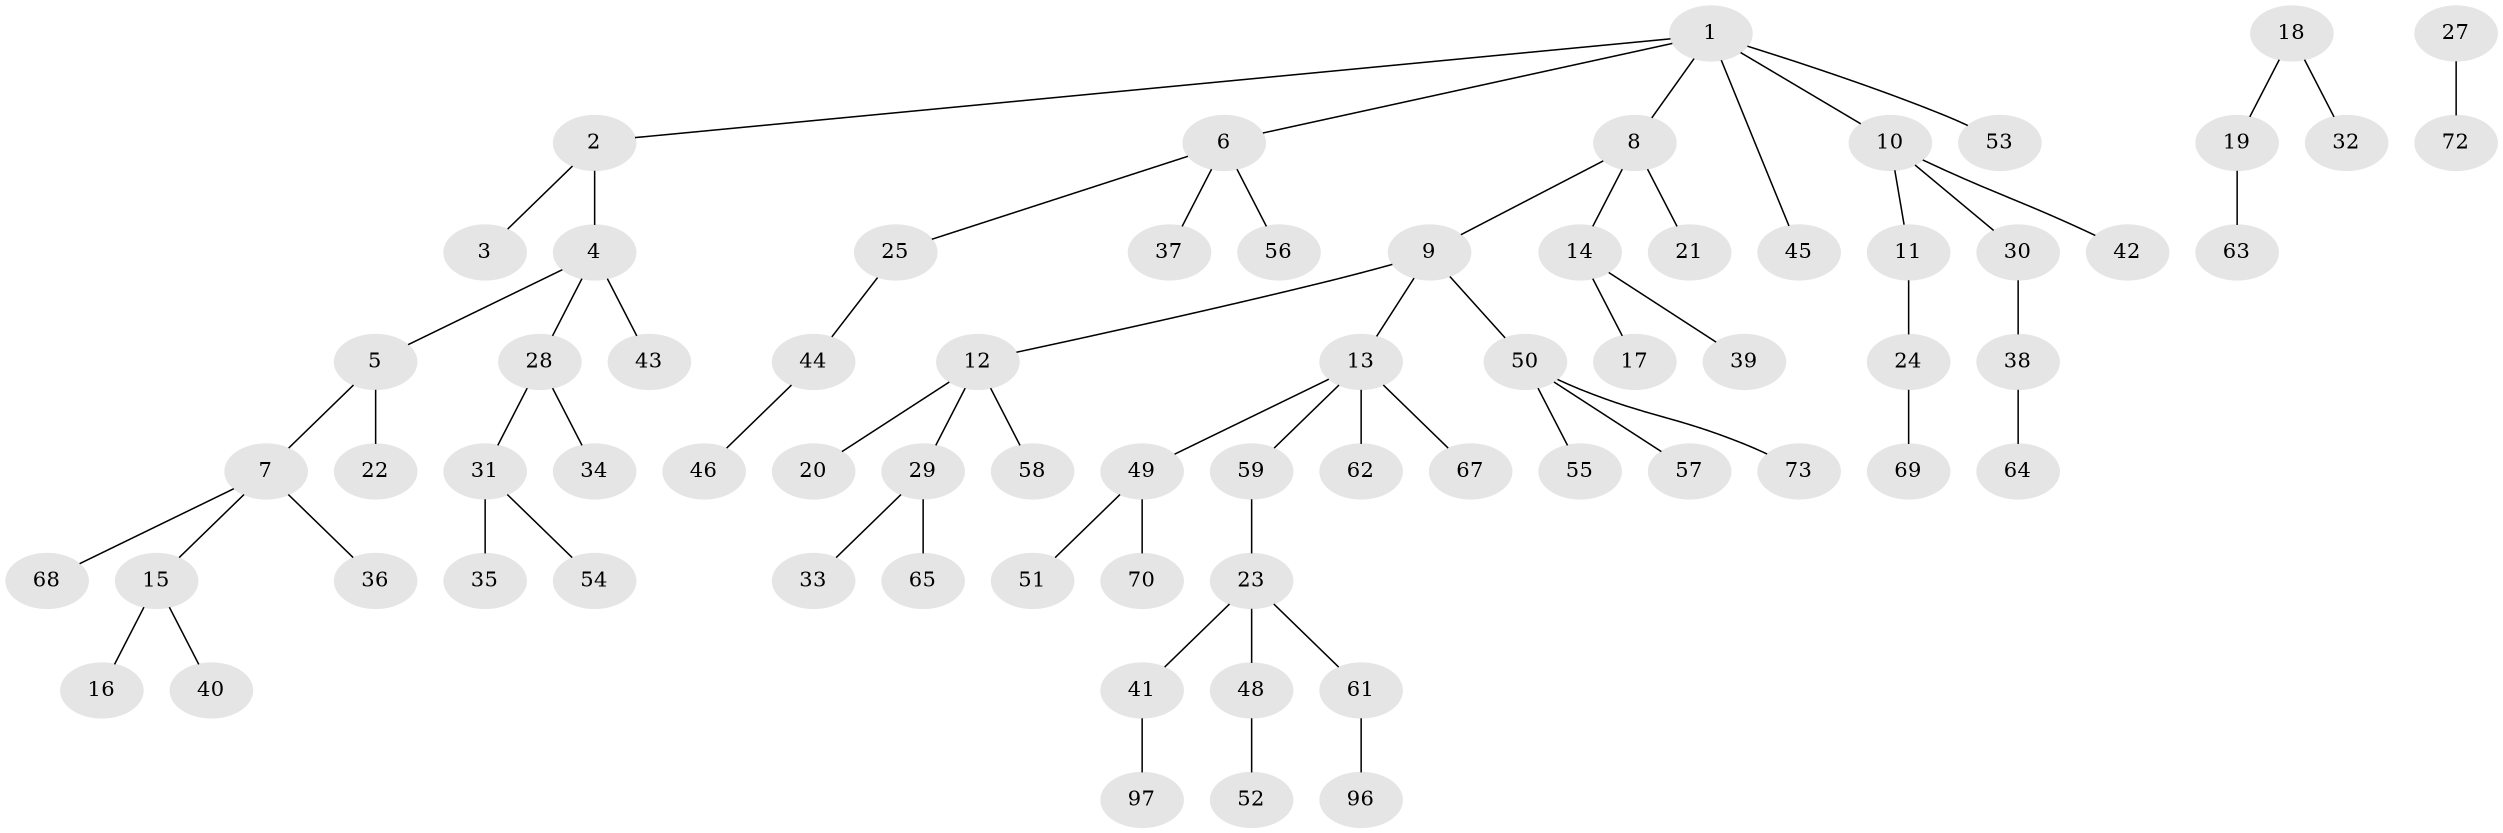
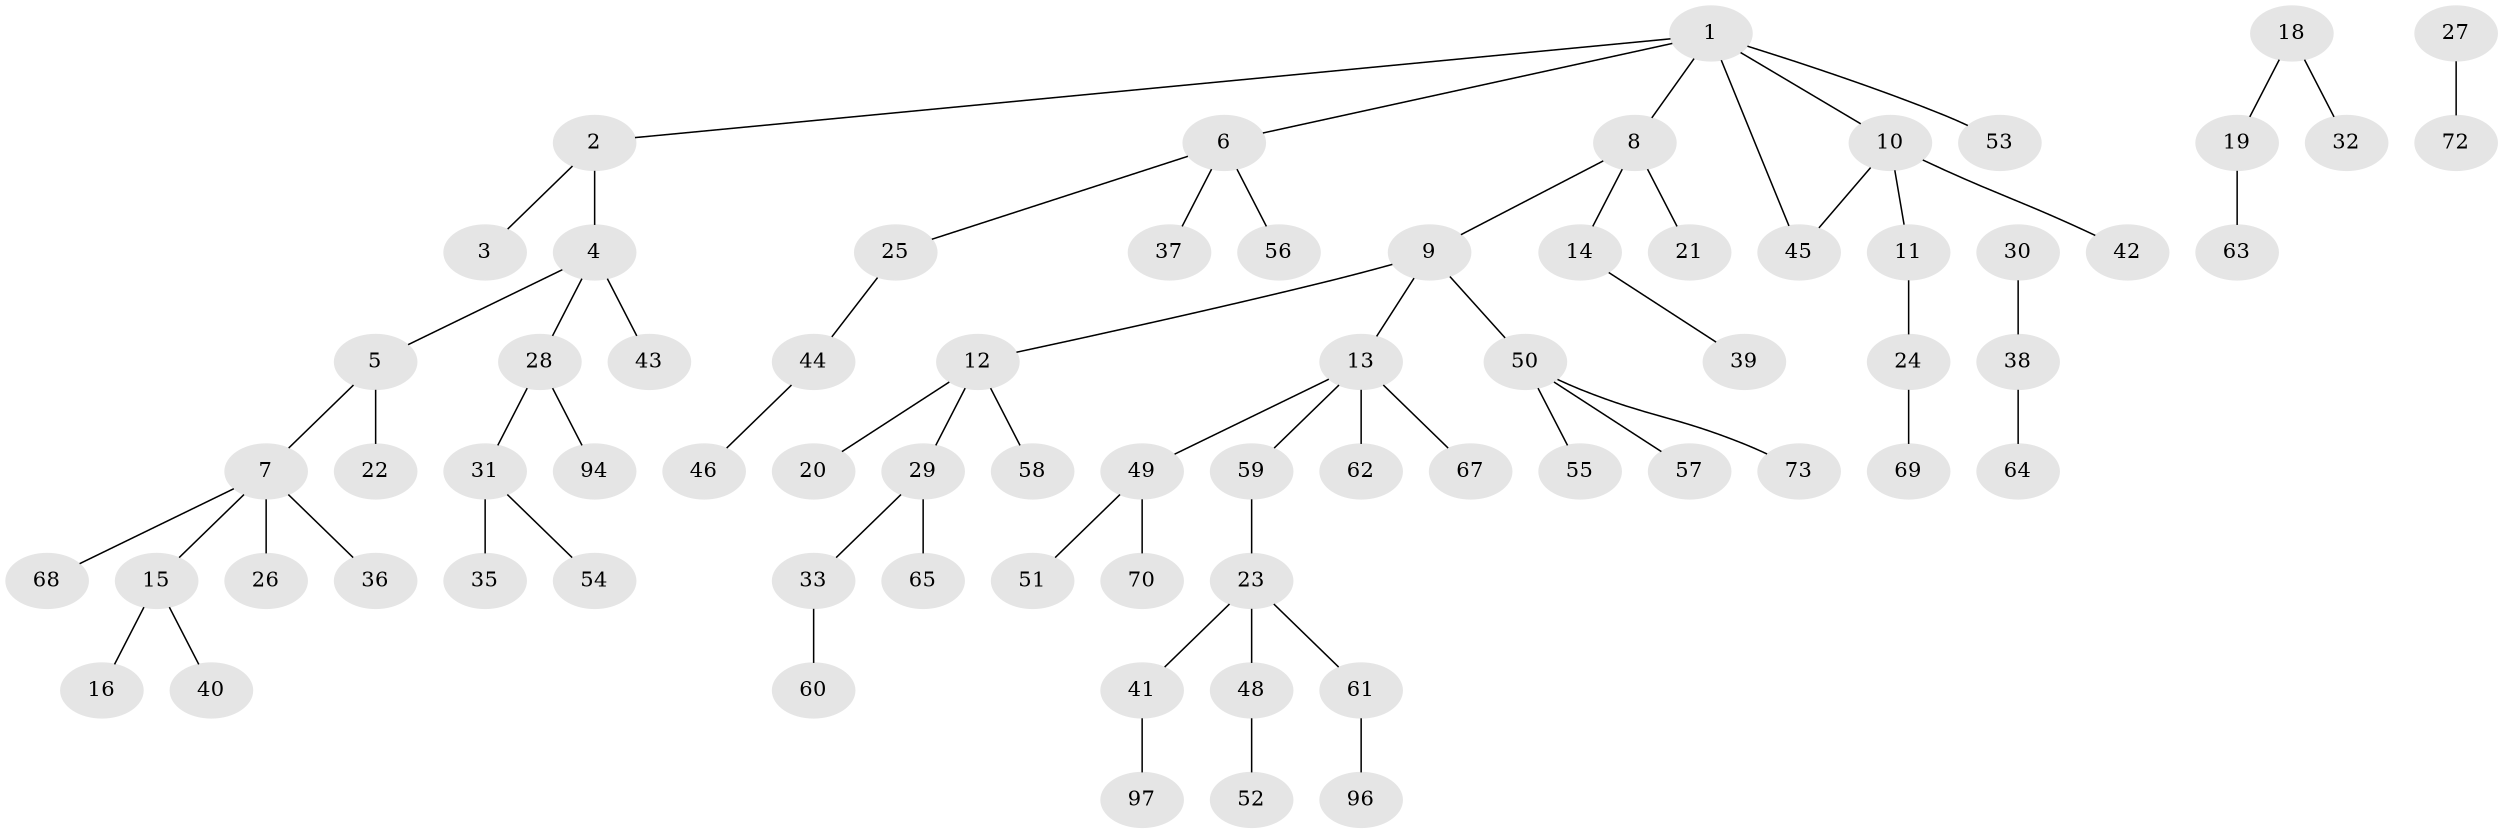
  graph {
    node [color=gray90 style=filled]
    1
    2
    6
    8
    10
    45
    53
    3
    4
    25
    37
    56
    9
    14
    21
    11
    30
    42
    5
    28
    43
    7
    22
    18
    19
    32
    31
-   34
+   34 [label=94]
    68
    15
+   26
    36
    44
    16
    40
    12
    13
    50
-   17
    39
    20
    29
    58
    49
    59
    62
    67
    55
    57
    n50 [label=73]
    24
    38
    69
    33
    65
    23
    41
    48
    61
    51
    70
    27
    72
    63
    n65 [label=97]
    52
    n67 [label=96]
    46
    35
    54
+   60
    64
    1 -- 2
    1 -- 6
    1 -- 8
    1 -- 10
    1 -- 45
    1 -- 53
    2 -- 3
    2 -- 4
    6 -- 25
    6 -- 37
    6 -- 56
    8 -- 9
    8 -- 14
    8 -- 21
    10 -- 11
-   10 -- 30
+   10 -- 45
    10 -- 42
    4 -- 5
    4 -- 28
    4 -- 43
    25 -- 44
    9 -- 12
    9 -- 13
    9 -- 50
-   14 -- 17
    14 -- 39
    11 -- 24
    30 -- 38
    5 -- 7
    5 -- 22
    28 -- 31
    28 -- 34
    7 -- 68
    7 -- 15
+   7 -- 26
    7 -- 36
    18 -- 19
    18 -- 32
    19 -- 63
    31 -- 35
    31 -- 54
    15 -- 16
    15 -- 40
    44 -- 46
    12 -- 20
    12 -- 29
    12 -- 58
    13 -- 49
    13 -- 59
    13 -- 62
    13 -- 67
    50 -- 55
    50 -- 57
    50 -- n50
    29 -- 33
    29 -- 65
    49 -- 51
    49 -- 70
    59 -- 23
    24 -- 69
    38 -- 64
+   33 -- 60
    23 -- 41
    23 -- 48
    23 -- 61
    41 -- n65
    48 -- 52
    61 -- n67
    27 -- 72
  }
